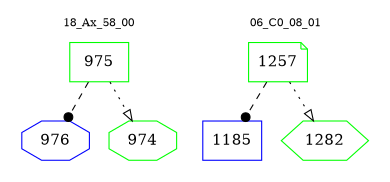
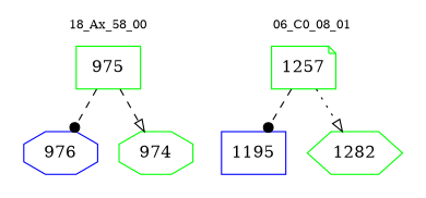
  digraph {
    node [color=green shape=box]
    edge [arrowhead=dot color=black style=dashed]
    n1 [label=975]
    n2 [color=blue label=976 shape=octagon]
    n3 [label=974 shape=octagon]
    n4 [label=1257 shape=note]
-   n5 [color=blue label=1185]
+   n5 [color=blue label=1195]
    n6 [label=1282 shape=hexagon]
    subgraph cluster_1 {
      color=white
      fontsize=10
      label="18_Ax_58_00"
      n1
      n2
      n3
    }
    subgraph cluster_2 {
      color=white
      fontsize=10
      label="06_C0_08_01"
      n4
      n5
      n6
    }
    n1 -> n2
-   n1 -> n3 [arrowhead=onormal style=dotted]
+   n1 -> n3 [arrowhead=onormal]
    n4 -> n5
    n4 -> n6 [arrowhead=onormal style=dotted]
  }
